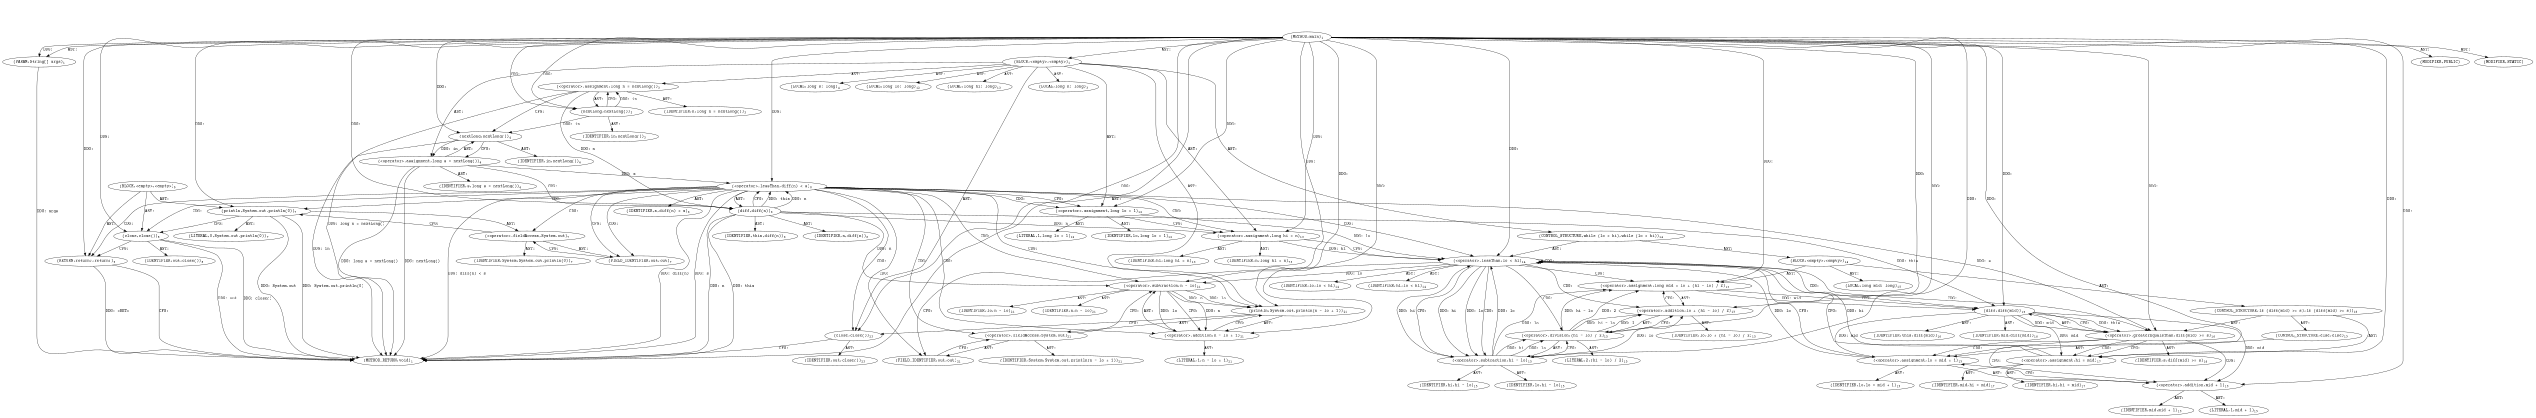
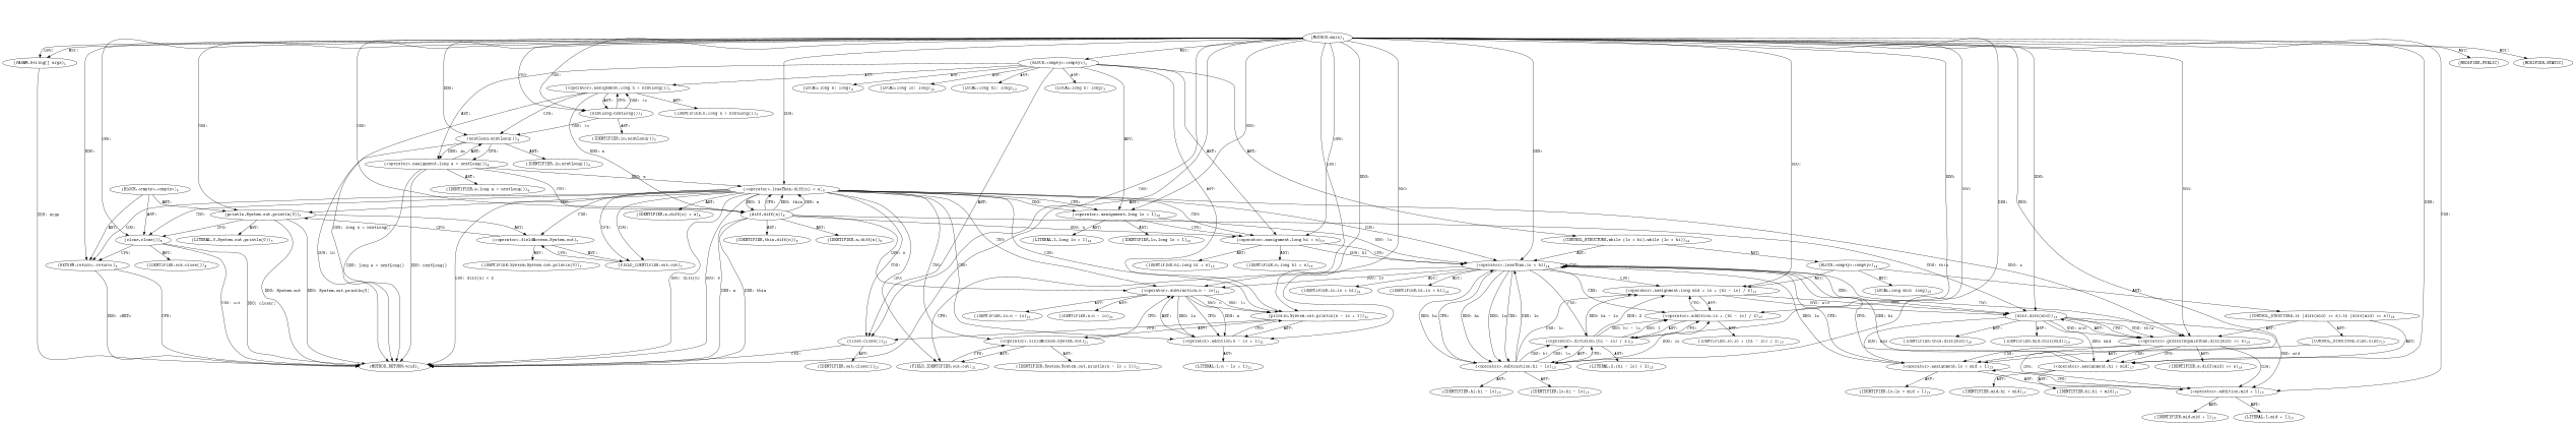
  digraph {
    fontname="Courier Prime"
    node [fontname="Courier Prime"]
    edge [fontname="Courier Prime"]
    n1 [label=<(METHOD,main)<SUB>1</SUB>>]
    n2 [label=<(PARAM,String[] args)<SUB>1</SUB>>]
    n3 [label=<(BLOCK,&lt;empty&gt;,&lt;empty&gt;)<SUB>1</SUB>>]
    n4 [label=<(nextLong,nextLong())<SUB>3</SUB>>]
    n5 [label=<(nextLong,nextLong())<SUB>4</SUB>>]
    n6 [label=<(&lt;operator&gt;.lessThan,diff(n) &lt; s)<SUB>6</SUB>>]
    n7 [label=<(diff,diff(n))<SUB>6</SUB>>]
    n8 [label=<(println,System.out.println(0))<SUB>7</SUB>>]
    n9 [label=<(close,close())<SUB>8</SUB>>]
    n10 [label=<(RETURN,return;,return;)<SUB>9</SUB>>]
    n11 [label=<(&lt;operator&gt;.assignment,long lo = 1)<SUB>12</SUB>>]
    n12 [label=<(&lt;operator&gt;.assignment,long hi = n)<SUB>13</SUB>>]
    n13 [label=<(&lt;operator&gt;.lessThan,lo &lt; hi)<SUB>14</SUB>>]
    n14 [label=<(&lt;operator&gt;.assignment,long mid = lo + (hi - lo) / 2)<SUB>15</SUB>>]
    n15 [label=<(&lt;operator&gt;.addition,lo + (hi - lo) / 2)<SUB>19</SUB>>]
    n16 [label=<(&lt;operator&gt;.division,(hi - lo) / 2)<SUB>15</SUB>>]
    n17 [label=<(&lt;operator&gt;.subtraction,hi - lo)<SUB>15</SUB>>]
    n18 [label=<(&lt;operator&gt;.greaterEqualsThan,diff(mid) &gt;= s)<SUB>16</SUB>>]
    n19 [label=<(diff,diff(mid))<SUB>16</SUB>>]
    n20 [label=<(&lt;operator&gt;.assignment,hi = mid)<SUB>17</SUB>>]
    n21 [label=<(&lt;operator&gt;.assignment,lo = mid + 1)<SUB>19</SUB>>]
    n22 [label=<(&lt;operator&gt;.addition,mid + 1)<SUB>19</SUB>>]
    n23 [label=<(println,System.out.println(n - lo + 1))<SUB>21</SUB>>]
    n24 [label=<(&lt;operator&gt;.addition,n - lo + 1)<SUB>21</SUB>>]
    n25 [label=<(&lt;operator&gt;.subtraction,n - lo)<SUB>21</SUB>>]
    n26 [label=<(close,close())<SUB>23</SUB>>]
    n27 [label=<(MODIFIER,PUBLIC)>]
    n28 [label=<(MODIFIER,STATIC)>]
    n29 [label=<(METHOD_RETURN,void)<SUB>1</SUB>>]
    n30 [label=<(LOCAL,long n: long)<SUB>3</SUB>>]
    n31 [label=<(&lt;operator&gt;.assignment,long n = nextLong())<SUB>3</SUB>>]
    n32 [label=<(LOCAL,long s: long)<SUB>4</SUB>>]
    n33 [label=<(&lt;operator&gt;.assignment,long s = nextLong())<SUB>4</SUB>>]
    n34 [label=<(LOCAL,long lo: long)<SUB>12</SUB>>]
    n35 [label=<(LOCAL,long hi: long)<SUB>13</SUB>>]
    n36 [label=<(CONTROL_STRUCTURE,while (lo &lt; hi),while (lo &lt; hi))<SUB>14</SUB>>]
    n37 [label=<(IDENTIFIER,in,nextLong())<SUB>3</SUB>>]
    n38 [label=<(IDENTIFIER,in,nextLong())<SUB>4</SUB>>]
    n39 [label=<(IDENTIFIER,s,diff(n) &lt; s)<SUB>6</SUB>>]
    n40 [label=<(&lt;operator&gt;.fieldAccess,System.out)<SUB>7</SUB>>]
    n41 [label=<(FIELD_IDENTIFIER,out,out)<SUB>7</SUB>>]
    n42 [label=<(&lt;operator&gt;.fieldAccess,System.out)<SUB>21</SUB>>]
    n43 [label=<(FIELD_IDENTIFIER,out,out)<SUB>21</SUB>>]
    n44 [label=<(IDENTIFIER,this,diff(n))<SUB>6</SUB>>]
    n45 [label=<(IDENTIFIER,n,diff(n))<SUB>6</SUB>>]
    n46 [label=<(LITERAL,0,System.out.println(0))<SUB>7</SUB>>]
    n47 [label=<(IDENTIFIER,out,close())<SUB>8</SUB>>]
    n48 [label=<(IDENTIFIER,lo,long lo = 1)<SUB>12</SUB>>]
    n49 [label=<(LITERAL,1,long lo = 1)<SUB>12</SUB>>]
    n50 [label=<(IDENTIFIER,hi,long hi = n)<SUB>13</SUB>>]
    n51 [label=<(IDENTIFIER,n,long hi = n)<SUB>73</SUB>>]
    n52 [label=<(IDENTIFIER,lo,lo &lt; hi)<SUB>14</SUB>>]
    n53 [label=<(IDENTIFIER,hi,lo &lt; hi)<SUB>14</SUB>>]
    n54 [label=<(IDENTIFIER,lo,lo + (hi - lo) / 2)<SUB>15</SUB>>]
    n55 [label=<(LITERAL,2,(hi - lo) / 2)<SUB>15</SUB>>]
    n56 [label=<(IDENTIFIER,hi,hi - lo)<SUB>15</SUB>>]
    n57 [label=<(IDENTIFIER,lo,hi - lo)<SUB>15</SUB>>]
    n58 [label=<(IDENTIFIER,s,diff(mid) &gt;= s)<SUB>16</SUB>>]
    n59 [label=<(IDENTIFIER,this,diff(mid))<SUB>16</SUB>>]
    n60 [label=<(IDENTIFIER,mid,diff(mid))<SUB>16</SUB>>]
    n61 [label=<(IDENTIFIER,hi,hi = mid)<SUB>17</SUB>>]
    n62 [label=<(IDENTIFIER,mid,hi = mid)<SUB>17</SUB>>]
    n63 [label=<(IDENTIFIER,lo,lo = mid + 1)<SUB>19</SUB>>]
    n64 [label=<(IDENTIFIER,mid,mid + 1)<SUB>19</SUB>>]
    n65 [label=<(LITERAL,1,mid + 1)<SUB>19</SUB>>]
    n66 [label=<(LITERAL,1,n - lo + 1)<SUB>21</SUB>>]
    n67 [label=<(IDENTIFIER,n,n - lo)<SUB>21</SUB>>]
    n68 [label=<(IDENTIFIER,lo,n - lo)<SUB>21</SUB>>]
    n69 [label=<(IDENTIFIER,out,close())<SUB>23</SUB>>]
    n70 [label=<(IDENTIFIER,n,long n = nextLong())<SUB>3</SUB>>]
    n71 [label=<(IDENTIFIER,s,long s = nextLong())<SUB>4</SUB>>]
    n72 [label=<(BLOCK,&lt;empty&gt;,&lt;empty&gt;)<SUB>14</SUB>>]
    n73 [label=<(BLOCK,&lt;empty&gt;,&lt;empty&gt;)<SUB>6</SUB>>]
    n74 [label=<(IDENTIFIER,System,System.out.println(0))<SUB>7</SUB>>]
    n75 [label=<(IDENTIFIER,System,System.out.println(n - lo + 1))<SUB>21</SUB>>]
    n76 [label=<(LOCAL,long mid: long)<SUB>15</SUB>>]
    n77 [label=<(CONTROL_STRUCTURE,if (diff(mid) &gt;= s),if (diff(mid) &gt;= s))<SUB>16</SUB>>]
    n78 [label=<(CONTROL_STRUCTURE,else,else)<SUB>19</SUB>>]
    n1 -> n2 [label="AST: "]
    n1 -> n2 [label="DDG: "]
    n1 -> n3 [label="AST: "]
    n1 -> n4 [label="CFG: "]
    n1 -> n4 [label="DDG: "]
    n1 -> n5 [label="DDG: "]
    n1 -> n6 [label="DDG: "]
    n1 -> n7 [label="DDG: "]
    n1 -> n8 [label="DDG: "]
    n1 -> n9 [label="DDG: "]
    n1 -> n10 [label="DDG: "]
    n1 -> n11 [label="DDG: "]
    n1 -> n12 [label="DDG: "]
    n1 -> n13 [label="DDG: "]
    n1 -> n14 [label="DDG: "]
    n1 -> n15 [label="DDG: "]
    n1 -> n16 [label="DDG: "]
    n1 -> n17 [label="DDG: "]
    n1 -> n18 [label="DDG: "]
    n1 -> n19 [label="DDG: "]
    n1 -> n20 [label="DDG: "]
    n1 -> n21 [label="DDG: "]
    n1 -> n22 [label="DDG: "]
    n1 -> n23 [label="DDG: "]
    n1 -> n24 [label="DDG: "]
    n1 -> n25 [label="DDG: "]
    n1 -> n26 [label="DDG: "]
    n1 -> n27 [label="AST: "]
    n1 -> n28 [label="AST: "]
    n1 -> n29 [label="AST: "]
    n2 -> n29 [label="DDG: args"]
    n3 -> n11 [label="AST: "]
    n3 -> n12 [label="AST: "]
    n3 -> n23 [label="AST: "]
    n3 -> n26 [label="AST: "]
    n3 -> n30 [label="AST: "]
    n3 -> n31 [label="AST: "]
    n3 -> n32 [label="AST: "]
    n3 -> n33 [label="AST: "]
    n3 -> n34 [label="AST: "]
    n3 -> n35 [label="AST: "]
    n3 -> n36 [label="AST: "]
    n4 -> n5 [label="DDG: in"]
    n4 -> n31 [label="CFG: "]
    n4 -> n31 [label="DDG: in"]
    n4 -> n37 [label="AST: "]
    n5 -> n29 [label="DDG: in"]
    n5 -> n33 [label="CFG: "]
    n5 -> n33 [label="DDG: in"]
    n5 -> n38 [label="AST: "]
-   n6 -> n7 [label="AST: "]
+   n6 -> n7 [label="DDG: 2"]
    n6 -> n8 [label="CDG: "]
    n6 -> n9 [label="CDG: "]
    n6 -> n10 [label="CDG: "]
    n6 -> n11 [label="CFG: "]
    n6 -> n11 [label="CDG: "]
    n6 -> n12 [label="CDG: "]
    n6 -> n13 [label="CDG: "]
    n6 -> n18 [label="DDG: s"]
    n6 -> n23 [label="CDG: "]
    n6 -> n24 [label="CDG: "]
    n6 -> n25 [label="CDG: "]
    n6 -> n26 [label="CDG: "]
    n6 -> n29 [label="DDG: diff(n)"]
    n6 -> n29 [label="DDG: s"]
    n6 -> n29 [label="DDG: diff(n) &lt; s"]
    n6 -> n39 [label="AST: "]
    n6 -> n40 [label="CDG: "]
    n6 -> n41 [label="CFG: "]
    n6 -> n41 [label="CDG: "]
    n6 -> n42 [label="CDG: "]
    n6 -> n43 [label="CDG: "]
    n7 -> n6 [label="CFG: "]
    n7 -> n6 [label="DDG: this"]
    n7 -> n6 [label="DDG: n"]
    n7 -> n12 [label="DDG: n"]
    n7 -> n19 [label="DDG: this"]
    n7 -> n25 [label="DDG: n"]
    n7 -> n29 [label="DDG: this"]
    n7 -> n29 [label="DDG: n"]
    n7 -> n44 [label="AST: "]
    n7 -> n45 [label="AST: "]
    n8 -> n9 [label="CFG: "]
    n8 -> n29 [label="DDG: System.out"]
    n8 -> n29 [label="DDG: System.out.println(0)"]
    n8 -> n40 [label="AST: "]
    n8 -> n46 [label="AST: "]
    n9 -> n10 [label="CFG: "]
    n9 -> n29 [label="DDG: out"]
    n9 -> n29 [label="DDG: close()"]
    n9 -> n47 [label="AST: "]
    n10 -> n29 [label="CFG: "]
    n10 -> n29 [label="DDG: &lt;RET&gt;"]
    n11 -> n12 [label="CFG: "]
    n11 -> n13 [label="DDG: lo"]
    n11 -> n48 [label="AST: "]
    n11 -> n49 [label="AST: "]
    n12 -> n13 [label="CFG: "]
    n12 -> n13 [label="DDG: hi"]
    n12 -> n50 [label="AST: "]
    n12 -> n51 [label="AST: "]
    n13 -> n13 [label="CDG: "]
    n13 -> n14 [label="CDG: "]
    n13 -> n15 [label="CDG: "]
    n13 -> n16 [label="CDG: "]
    n13 -> n17 [label="CFG: "]
    n13 -> n17 [label="DDG: hi"]
    n13 -> n17 [label="DDG: lo"]
    n13 -> n17 [label="CDG: "]
    n13 -> n18 [label="CDG: "]
    n13 -> n19 [label="CDG: "]
    n13 -> n25 [label="DDG: lo"]
    n13 -> n43 [label="CFG: "]
    n13 -> n52 [label="AST: "]
    n13 -> n53 [label="AST: "]
    n14 -> n15 [label="AST: "]
    n14 -> n19 [label="CFG: "]
    n14 -> n19 [label="DDG: mid"]
    n15 -> n14 [label="CFG: "]
    n15 -> n16 [label="AST: "]
    n15 -> n54 [label="AST: "]
    n16 -> n14 [label="DDG: hi - lo"]
    n16 -> n14 [label="DDG: 2"]
    n16 -> n15 [label="CFG: "]
    n16 -> n15 [label="DDG: hi - lo"]
    n16 -> n15 [label="DDG: 2"]
    n16 -> n17 [label="AST: "]
    n16 -> n55 [label="AST: "]
    n17 -> n13 [label="DDG: lo"]
    n17 -> n13 [label="DDG: hi"]
    n17 -> n14 [label="DDG: lo"]
    n17 -> n15 [label="DDG: lo"]
    n17 -> n16 [label="CFG: "]
    n17 -> n16 [label="DDG: hi"]
    n17 -> n16 [label="DDG: lo"]
    n17 -> n56 [label="AST: "]
    n17 -> n57 [label="AST: "]
    n18 -> n19 [label="AST: "]
    n18 -> n20 [label="CFG: "]
    n18 -> n20 [label="CDG: "]
    n18 -> n21 [label="CDG: "]
    n18 -> n22 [label="CFG: "]
    n18 -> n22 [label="CDG: "]
    n18 -> n58 [label="AST: "]
    n19 -> n18 [label="CFG: "]
    n19 -> n18 [label="DDG: this"]
    n19 -> n18 [label="DDG: mid"]
    n19 -> n20 [label="DDG: mid"]
    n19 -> n21 [label="DDG: mid"]
    n19 -> n22 [label="DDG: mid"]
    n19 -> n59 [label="AST: "]
    n19 -> n60 [label="AST: "]
    n20 -> n13 [label="CFG: "]
    n20 -> n13 [label="DDG: hi"]
    n20 -> n61 [label="AST: "]
    n20 -> n62 [label="AST: "]
    n21 -> n13 [label="CFG: "]
    n21 -> n13 [label="DDG: lo"]
    n21 -> n22 [label="AST: "]
    n21 -> n63 [label="AST: "]
    n22 -> n21 [label="CFG: "]
    n22 -> n64 [label="AST: "]
    n22 -> n65 [label="AST: "]
    n23 -> n24 [label="AST: "]
    n23 -> n26 [label="CFG: "]
    n23 -> n42 [label="AST: "]
    n24 -> n23 [label="CFG: "]
    n24 -> n25 [label="AST: "]
    n24 -> n66 [label="AST: "]
    n25 -> n23 [label="DDG: n"]
    n25 -> n23 [label="DDG: lo"]
    n25 -> n24 [label="CFG: "]
    n25 -> n24 [label="DDG: n"]
    n25 -> n24 [label="DDG: lo"]
    n25 -> n67 [label="AST: "]
    n25 -> n68 [label="AST: "]
    n26 -> n29 [label="CFG: "]
    n26 -> n69 [label="AST: "]
    n31 -> n4 [label="AST: "]
    n31 -> n5 [label="CFG: "]
    n31 -> n7 [label="DDG: n"]
    n31 -> n29 [label="DDG: long n = nextLong()"]
    n31 -> n70 [label="AST: "]
    n33 -> n5 [label="AST: "]
    n33 -> n6 [label="DDG: s"]
    n33 -> n7 [label="CFG: "]
    n33 -> n29 [label="DDG: nextLong()"]
    n33 -> n29 [label="DDG: long s = nextLong()"]
    n33 -> n71 [label="AST: "]
    n36 -> n13 [label="AST: "]
    n36 -> n72 [label="AST: "]
    n40 -> n8 [label="CFG: "]
    n40 -> n41 [label="AST: "]
    n40 -> n74 [label="AST: "]
    n41 -> n40 [label="CFG: "]
    n42 -> n25 [label="CFG: "]
    n42 -> n43 [label="AST: "]
    n42 -> n75 [label="AST: "]
    n43 -> n42 [label="CFG: "]
    n72 -> n14 [label="AST: "]
    n72 -> n76 [label="AST: "]
    n72 -> n77 [label="AST: "]
    n73 -> n8 [label="AST: "]
    n73 -> n9 [label="AST: "]
    n73 -> n10 [label="AST: "]
    n77 -> n18 [label="AST: "]
    n77 -> n20 [label="AST: "]
    n77 -> n78 [label="AST: "]
    n78 -> n21 [label="AST: "]
  }
